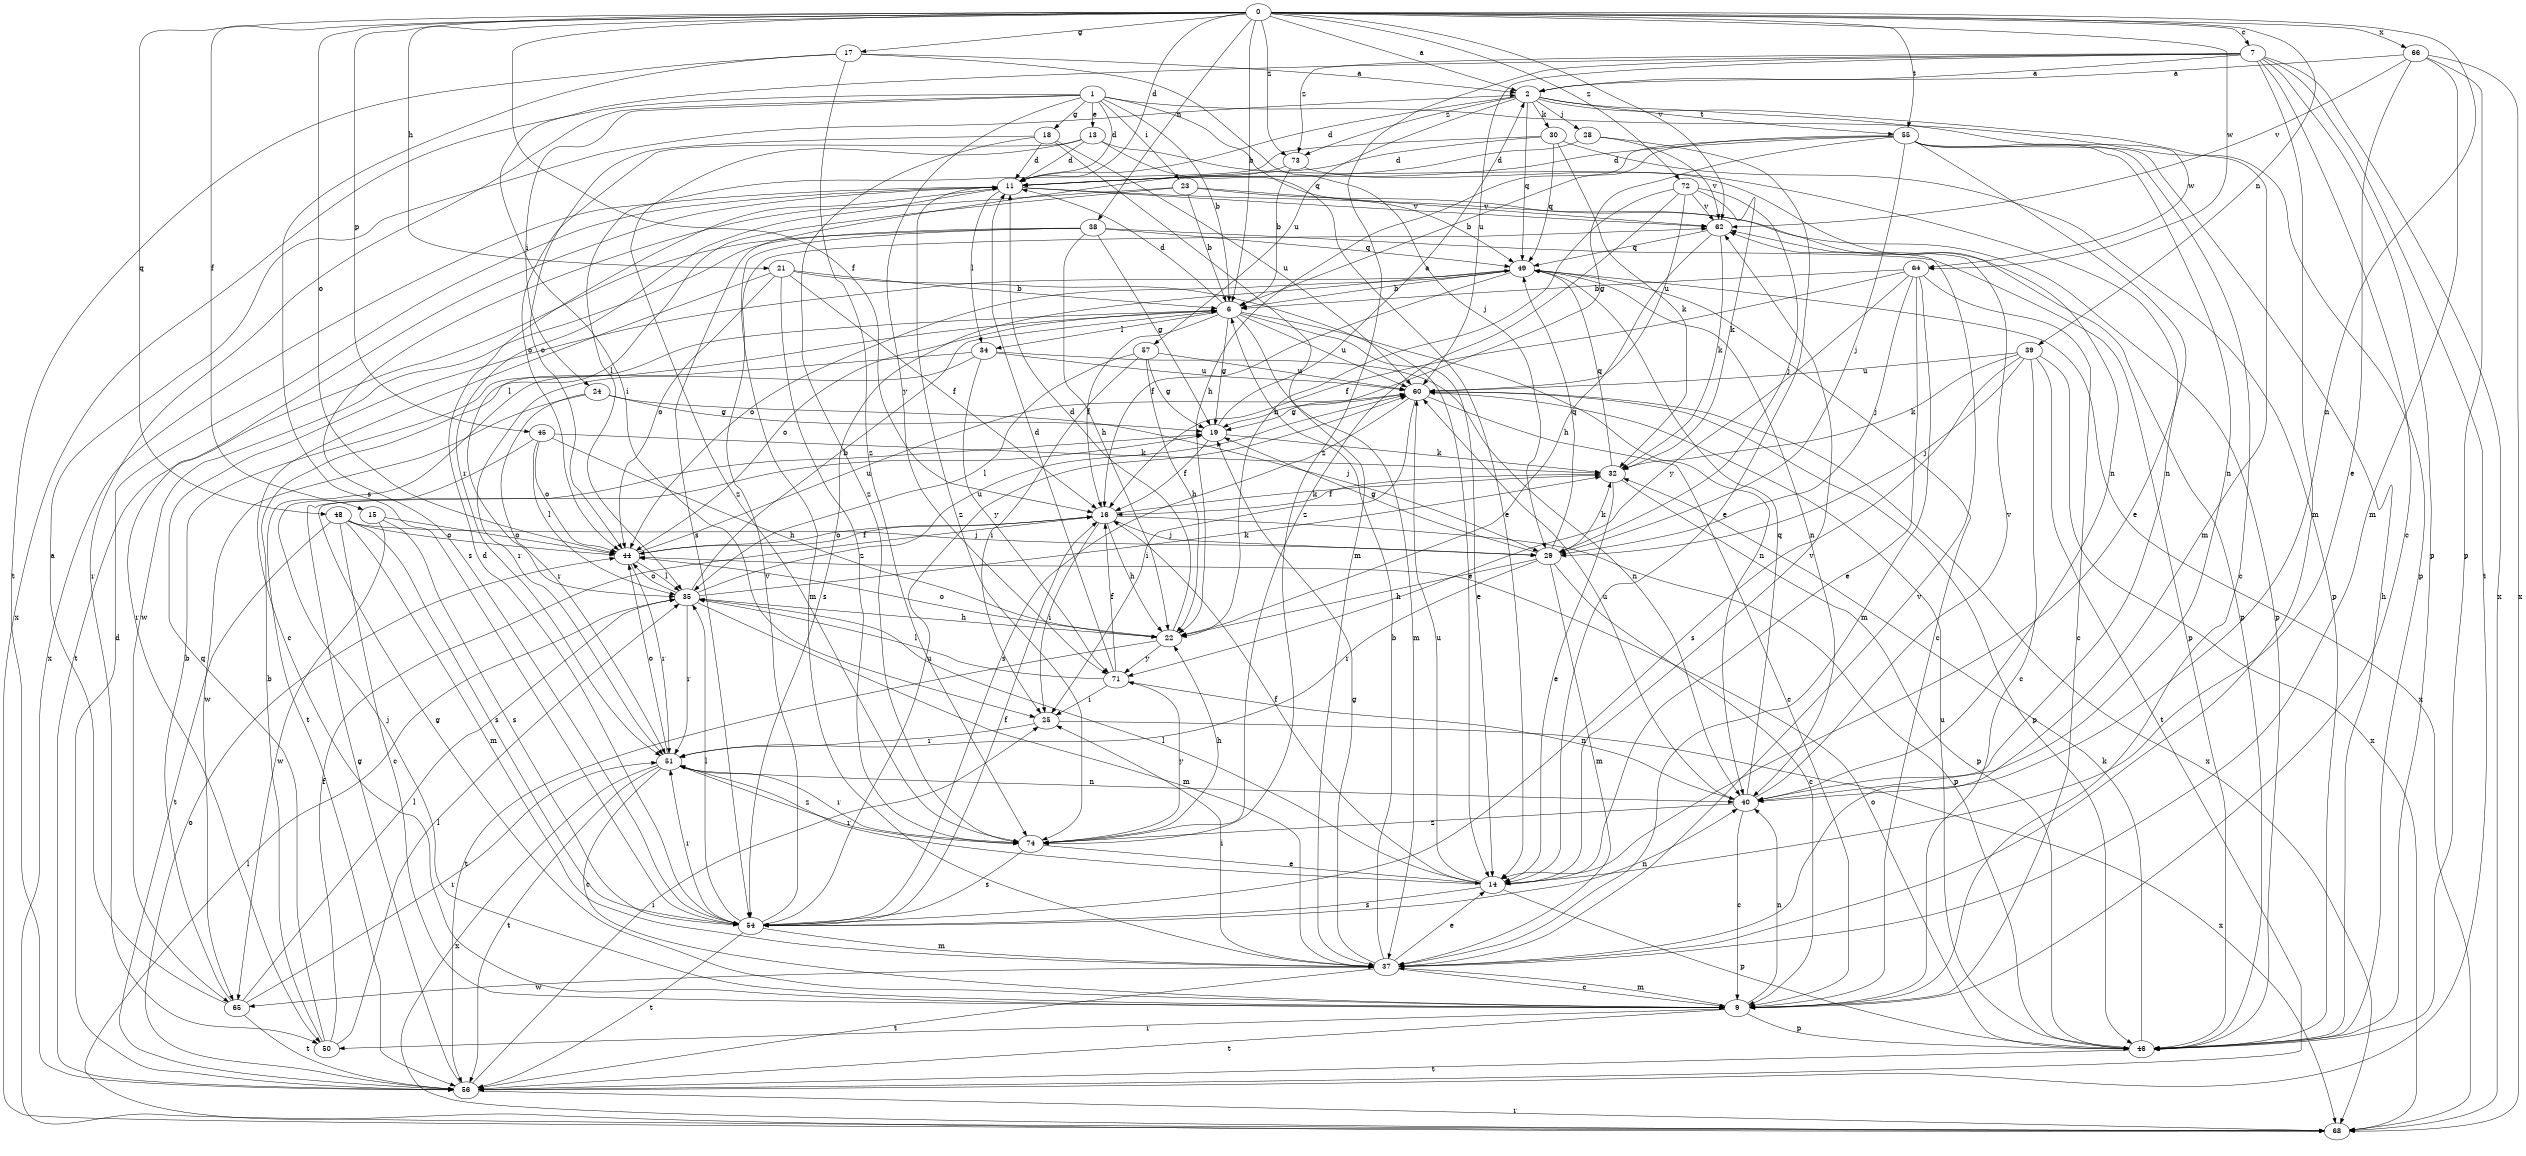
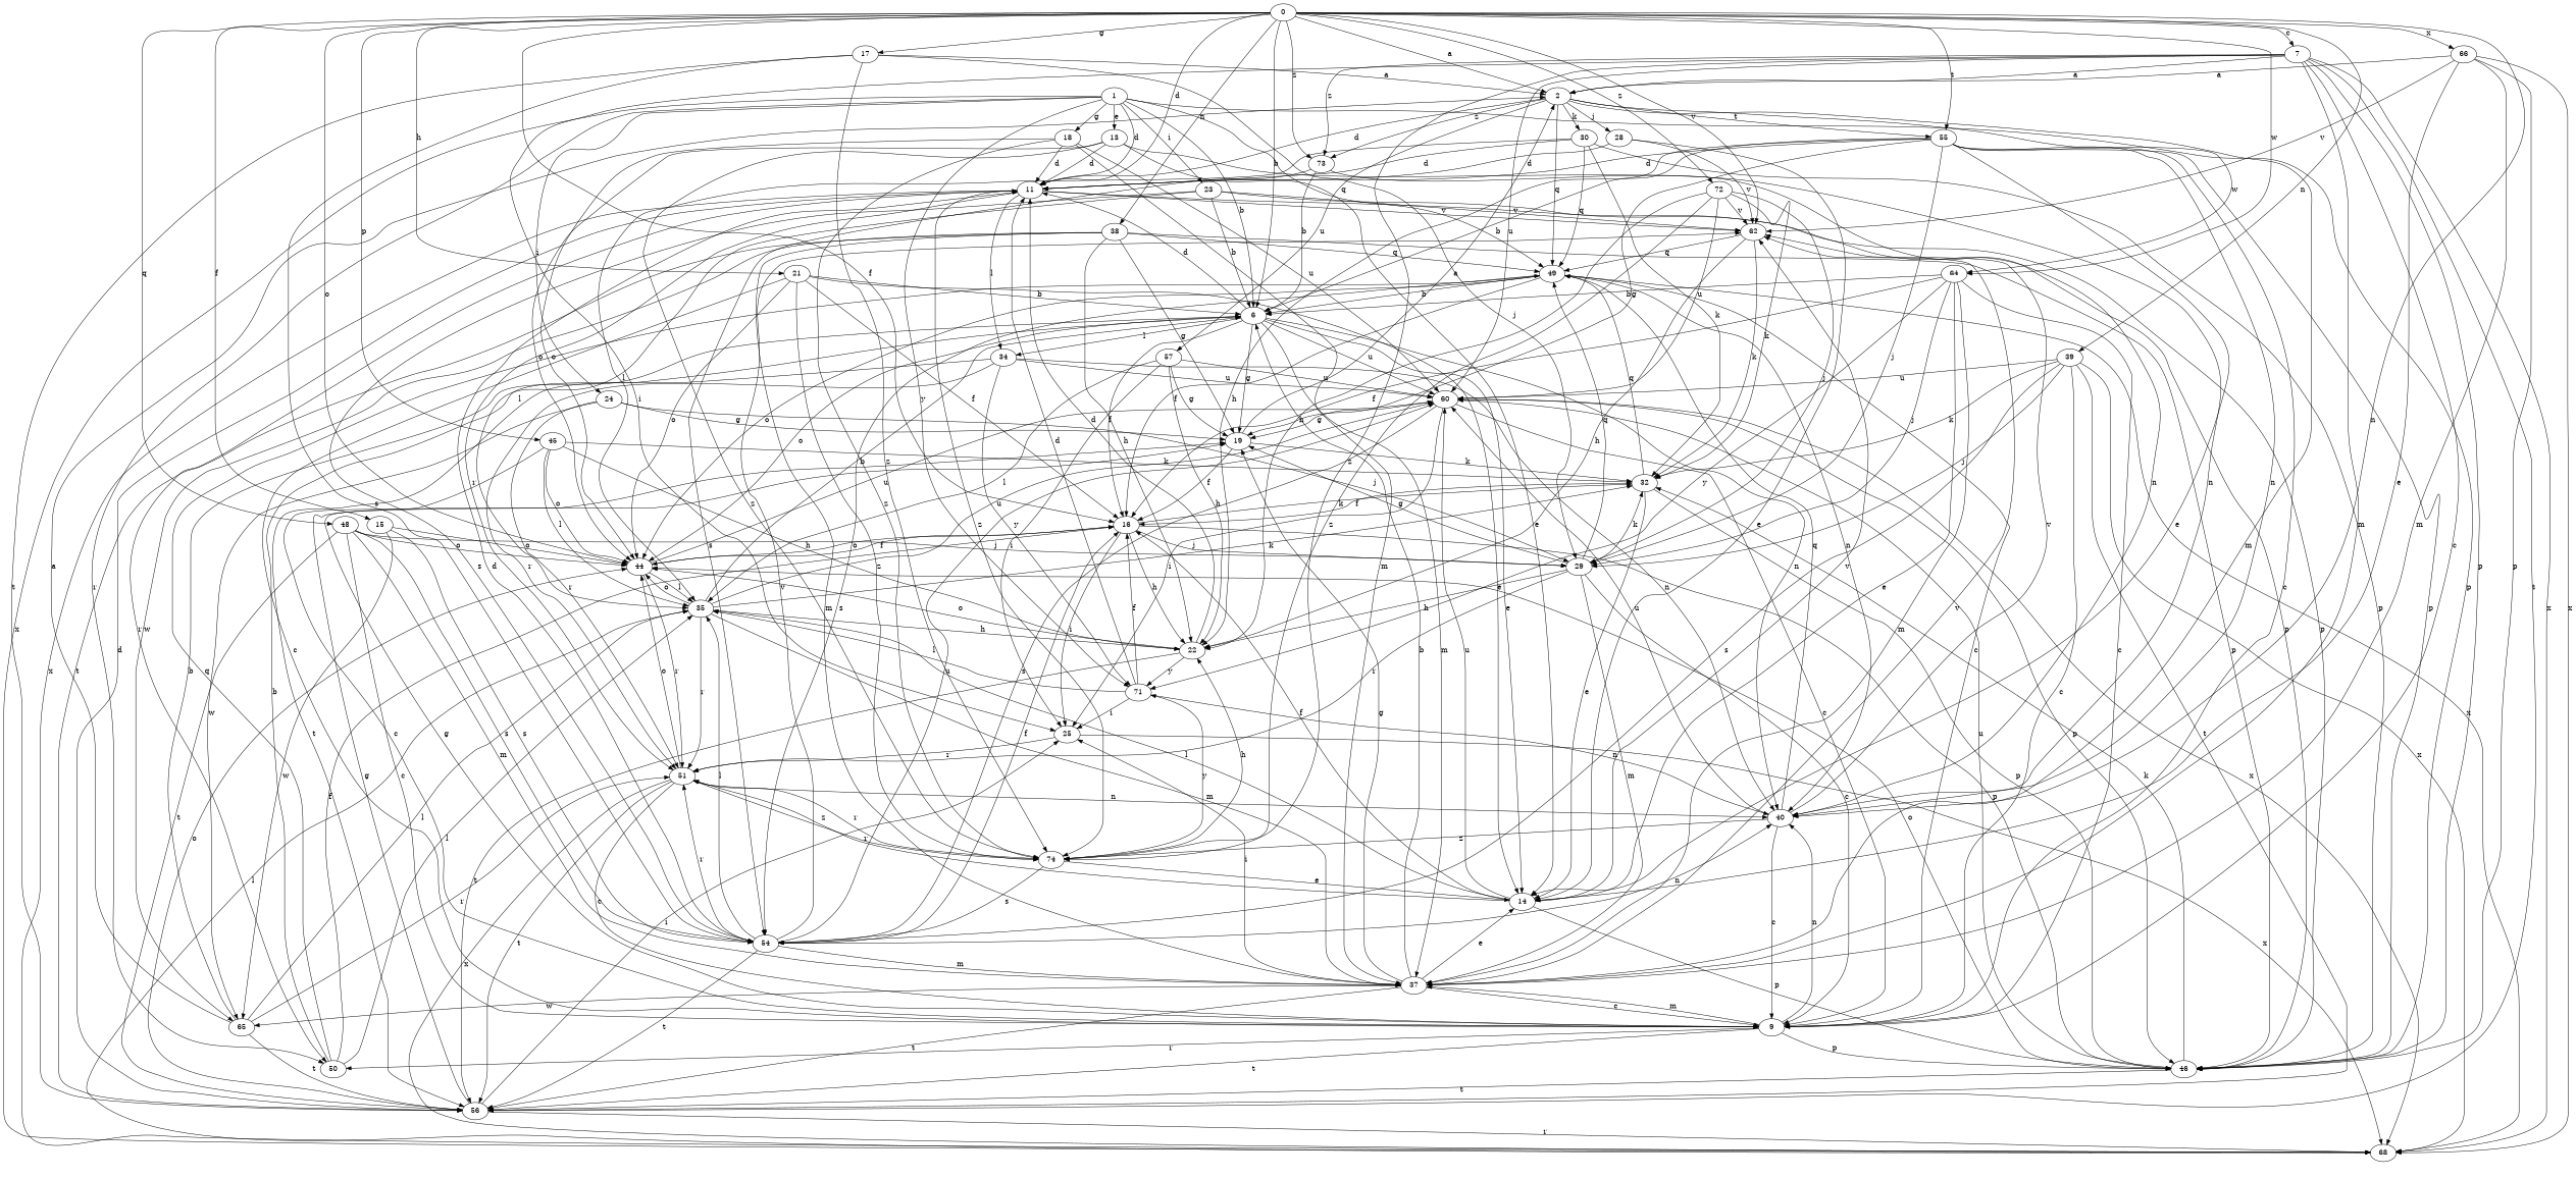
  strict digraph {
    0
    2
    6
    7
    11
    15
    16
    17
    21
    38
    39
    40
    44
    45
    48
    55
    62
    64
    66
    72
    73
    49
    28
    30
    37
    57
    14
    19
    34
    60
    46
    68
    9
    25
    56
    74
    50
    51
    54
    65
    22
    29
    32
    35
    71
    1
    13
    18
    23
    24
    0 -> 2 [label=a]
    0 -> 6 [label=b]
    0 -> 7 [label=c]
    0 -> 11 [label=d]
    0 -> 15 [label=f]
    0 -> 16 [label=f]
    0 -> 17 [label=g]
    0 -> 21 [label=h]
    0 -> 38 [label=n]
    0 -> 39 [label=n]
    0 -> 40 [label=n]
    0 -> 44 [label=o]
    0 -> 45 [label=p]
    0 -> 48 [label=q]
    0 -> 55 [label=t]
    0 -> 62 [label=v]
    0 -> 64 [label=w]
    0 -> 66 [label=x]
    0 -> 72 [label=z]
    0 -> 73 [label=z]
    2 -> 11 [label=d]
    2 -> 55 [label=t]
    2 -> 64 [label=w]
    2 -> 73 [label=z]
    2 -> 49 [label=q]
    2 -> 28 [label=j]
    2 -> 30 [label=k]
    2 -> 37 [label=m]
    2 -> 57 [label=u]
    6 -> 11 [label=d]
    6 -> 16 [label=f]
    6 -> 40 [label=n]
    6 -> 44 [label=o]
    6 -> 37 [label=m]
    6 -> 14 [label=e]
    6 -> 19 [label=g]
    6 -> 34 [label=l]
    6 -> 60 [label=u]
    7 -> 2 [label=a]
    7 -> 73 [label=z]
    7 -> 37 [label=m]
    7 -> 60 [label=u]
    7 -> 46 [label=p]
    7 -> 68 [label=x]
    7 -> 9 [label=c]
    7 -> 25 [label=i]
    7 -> 56 [label=t]
    7 -> 74 [label=z]
    11 -> 62 [label=v]
    11 -> 34 [label=l]
    11 -> 46 [label=p]
    11 -> 68 [label=x]
    11 -> 74 [label=z]
    11 -> 50 [label=r]
    11 -> 51 [label=r]
    15 -> 44 [label=o]
    15 -> 54 [label=s]
    15 -> 65 [label=w]
    16 -> 44 [label=o]
    16 -> 46 [label=p]
    16 -> 25 [label=i]
    16 -> 22 [label=h]
    16 -> 29 [label=j]
    16 -> 32 [label=k]
    17 -> 2 [label=a]
    17 -> 56 [label=t]
    17 -> 74 [label=z]
    17 -> 54 [label=s]
    17 -> 29 [label=j]
    21 -> 6 [label=b]
    21 -> 16 [label=f]
    21 -> 44 [label=o]
    21 -> 14 [label=e]
    21 -> 9 [label=c]
    21 -> 74 [label=z]
    38 -> 49 [label=q]
    38 -> 37 [label=m]
    38 -> 19 [label=g]
    38 -> 46 [label=p]
    38 -> 56 [label=t]
    38 -> 65 [label=w]
    38 -> 22 [label=h]
    39 -> 60 [label=u]
    39 -> 68 [label=x]
    39 -> 9 [label=c]
    39 -> 56 [label=t]
    39 -> 54 [label=s]
    39 -> 29 [label=j]
    39 -> 32 [label=k]
    40 -> 62 [label=v]
    40 -> 49 [label=q]
    40 -> 60 [label=u]
    40 -> 9 [label=c]
    40 -> 74 [label=z]
    44 -> 16 [label=f]
    44 -> 60 [label=u]
    44 -> 51 [label=r]
    44 -> 35 [label=l]
    45 -> 44 [label=o]
-   45 -> 9 [label=j]
+   45 -> 9 [label=c]
    45 -> 22 [label=h]
    45 -> 32 [label=k]
    45 -> 35 [label=l]
    48 -> 44 [label=o]
    48 -> 37 [label=m]
    48 -> 9 [label=c]
    48 -> 56 [label=t]
    48 -> 54 [label=s]
    48 -> 29 [label=j]
    55 -> 6 [label=b]
    55 -> 11 [label=d]
    55 -> 40 [label=n]
    55 -> 14 [label=e]
    55 -> 19 [label=g]
-   55 -> 46 [label=h]
+   55 -> 46 [label=p]
    55 -> 9 [label=c]
    55 -> 22 [label=h]
    55 -> 29 [label=j]
    62 -> 49 [label=q]
    62 -> 22 [label=h]
    62 -> 32 [label=k]
    64 -> 6 [label=b]
    64 -> 16 [label=f]
    64 -> 37 [label=m]
    64 -> 14 [label=e]
    64 -> 9 [label=c]
    64 -> 29 [label=j]
    64 -> 71 [label=y]
    66 -> 2 [label=a]
    66 -> 62 [label=v]
    66 -> 37 [label=m]
    66 -> 14 [label=e]
    66 -> 46 [label=p]
    66 -> 68 [label=x]
    72 -> 62 [label=v]
    72 -> 60 [label=u]
    72 -> 74 [label=z]
    72 -> 22 [label=h]
    72 -> 29 [label=j]
    72 -> 32 [label=k]
    73 -> 6 [label=b]
    73 -> 40 [label=n]
    73 -> 54 [label=s]
    49 -> 6 [label=b]
    49 -> 16 [label=f]
    49 -> 40 [label=n]
    49 -> 44 [label=o]
    49 -> 68 [label=x]
    49 -> 9 [label=c]
    49 -> 54 [label=s]
    28 -> 11 [label=d]
    28 -> 62 [label=v]
    28 -> 14 [label=e]
    30 -> 11 [label=d]
    30 -> 49 [label=q]
    30 -> 46 [label=p]
    30 -> 32 [label=k]
    30 -> 35 [label=l]
    37 -> 6 [label=b]
    37 -> 62 [label=v]
    37 -> 14 [label=e]
    37 -> 19 [label=g]
    37 -> 9 [label=c]
    37 -> 25 [label=i]
    37 -> 56 [label=t]
    37 -> 65 [label=w]
    57 -> 19 [label=g]
    57 -> 60 [label=u]
    57 -> 25 [label=i]
    57 -> 22 [label=h]
    57 -> 35 [label=l]
    14 -> 16 [label=f]
    14 -> 62 [label=v]
    14 -> 60 [label=u]
    14 -> 46 [label=p]
    14 -> 51 [label=r]
-   14 -> 54 [label=s]
    14 -> 35 [label=l]
    19 -> 2 [label=a]
    19 -> 16 [label=f]
    19 -> 32 [label=k]
    34 -> 40 [label=n]
    34 -> 60 [label=u]
    34 -> 56 [label=t]
    34 -> 51 [label=r]
    34 -> 71 [label=y]
    60 -> 19 [label=g]
    60 -> 46 [label=p]
    60 -> 68 [label=x]
    60 -> 9 [label=c]
    60 -> 25 [label=i]
    60 -> 54 [label=s]
    46 -> 44 [label=o]
    46 -> 60 [label=u]
    46 -> 56 [label=t]
    46 -> 32 [label=k]
    68 -> 35 [label=l]
    9 -> 40 [label=n]
    9 -> 37 [label=m]
    9 -> 19 [label=g]
    9 -> 46 [label=p]
    9 -> 56 [label=t]
    9 -> 50 [label=r]
    25 -> 68 [label=x]
    25 -> 51 [label=r]
    56 -> 11 [label=d]
    56 -> 44 [label=o]
    56 -> 19 [label=g]
    56 -> 68 [label=r]
    56 -> 25 [label=i]
    74 -> 14 [label=e]
    74 -> 51 [label=r]
    74 -> 54 [label=s]
    74 -> 22 [label=h]
    74 -> 71 [label=y]
    50 -> 6 [label=b]
    50 -> 16 [label=f]
    50 -> 49 [label=q]
    50 -> 35 [label=l]
    51 -> 40 [label=n]
    51 -> 44 [label=o]
    51 -> 68 [label=x]
    51 -> 9 [label=c]
    51 -> 56 [label=t]
    51 -> 74 [label=z]
    54 -> 11 [label=d]
    54 -> 16 [label=f]
    54 -> 40 [label=n]
    54 -> 62 [label=v]
    54 -> 37 [label=m]
    54 -> 60 [label=u]
    54 -> 56 [label=t]
    54 -> 51 [label=r]
    54 -> 35 [label=l]
    65 -> 2 [label=a]
    65 -> 6 [label=b]
    65 -> 56 [label=t]
    65 -> 51 [label=r]
    65 -> 35 [label=l]
    22 -> 11 [label=d]
    22 -> 44 [label=o]
    22 -> 56 [label=t]
    22 -> 71 [label=y]
    29 -> 49 [label=q]
    29 -> 37 [label=m]
    29 -> 19 [label=g]
    29 -> 9 [label=c]
    29 -> 51 [label=r]
    29 -> 22 [label=h]
    29 -> 32 [label=k]
    32 -> 16 [label=f]
    32 -> 49 [label=q]
    32 -> 14 [label=e]
    32 -> 46 [label=p]
    35 -> 6 [label=b]
    35 -> 44 [label=o]
    35 -> 37 [label=m]
    35 -> 60 [label=u]
    35 -> 51 [label=r]
    35 -> 22 [label=h]
    35 -> 32 [label=k]
    71 -> 11 [label=d]
    71 -> 16 [label=f]
    71 -> 40 [label=n]
    71 -> 25 [label=i]
    71 -> 35 [label=l]
    1 -> 6 [label=b]
    1 -> 11 [label=d]
    1 -> 49 [label=q]
    1 -> 46 [label=p]
    1 -> 68 [label=x]
    1 -> 50 [label=r]
    1 -> 71 [label=y]
    1 -> 13 [label=e]
    1 -> 18 [label=g]
    1 -> 23 [label=i]
    1 -> 24 [label=i]
    13 -> 11 [label=d]
    13 -> 40 [label=n]
    13 -> 44 [label=o]
    13 -> 14 [label=e]
    13 -> 74 [label=z]
    18 -> 11 [label=d]
    18 -> 44 [label=o]
    18 -> 37 [label=m]
    18 -> 60 [label=u]
    18 -> 74 [label=z]
    23 -> 6 [label=b]
    23 -> 62 [label=v]
    23 -> 46 [label=p]
    23 -> 54 [label=s]
    23 -> 35 [label=l]
    24 -> 19 [label=g]
    24 -> 51 [label=r]
    24 -> 65 [label=w]
    24 -> 29 [label=j]
  }
